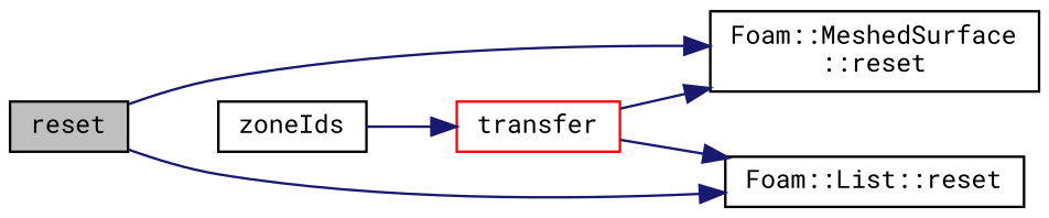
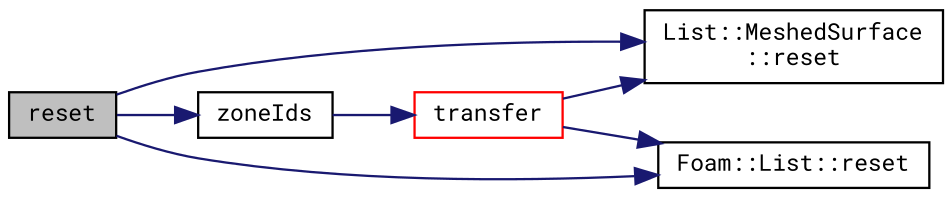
  digraph {
    fontname="Roboto Mono"
    rankdir=LR
    node [color=black fontname="Roboto Mono" fontsize=10 shape=record]
    edge [color=midnightblue fontname="Roboto Mono" fontsize=10 labelfontname=FreeSans labelfontsize=10 style=solid]
    n1 [fillcolor=grey75 fontcolor=black height=0.2 label=reset style=filled width=0.4]
-   n2 [height=0.2 label="Foam::MeshedSurface\l::reset" width=0.4]
+   n2 [height=0.2 label="List::MeshedSurface\l::reset" width=0.4]
    n3 [height=0.2 label="Foam::List::reset" width=0.4]
    n4 [height=0.2 label=zoneIds width=0.4]
    n5 [color=red height=0.2 label=transfer width=0.4]
    n1 -> n2
    n1 -> n3
+   n1 -> n4
    n4 -> n5
    n5 -> n2
    n5 -> n3
  }
